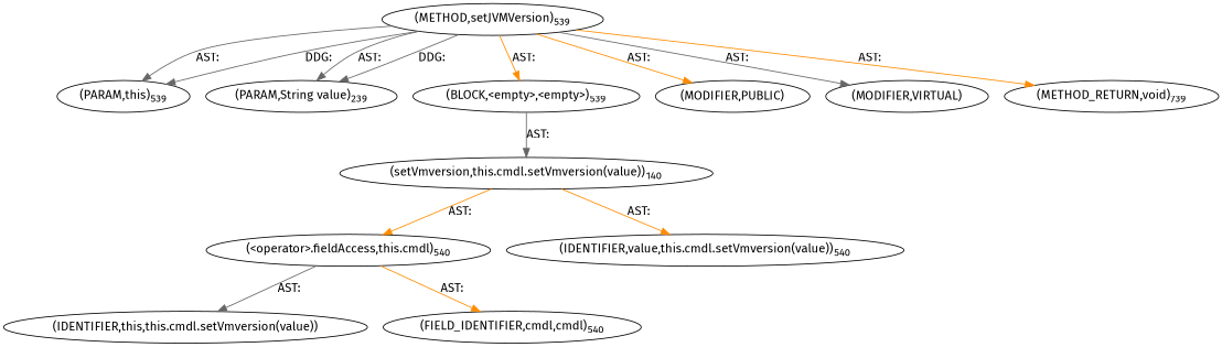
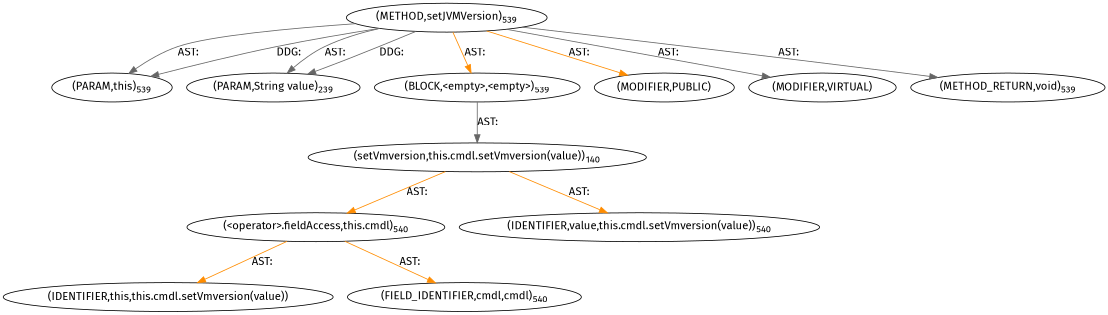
  digraph {
    fontname="Fira Sans"
    node [fontname="Fira Sans"]
    edge [color=gray40 fontname="Fira Sans"]
    n1 [label=<(METHOD,setJVMVersion)<SUB>539</SUB>>]
    n2 [label=<(PARAM,this)<SUB>539</SUB>>]
    n3 [label=<(PARAM,String value)<SUB>239</SUB>>]
    n4 [label=<(BLOCK,&lt;empty&gt;,&lt;empty&gt;)<SUB>539</SUB>>]
    n5 [label=<(MODIFIER,PUBLIC)>]
    n6 [label=<(MODIFIER,VIRTUAL)>]
-   n7 [label=<(METHOD_RETURN,void)<SUB>739</SUB>>]
+   n7 [label=<(METHOD_RETURN,void)<SUB>539</SUB>>]
    n8 [label=<(setVmversion,this.cmdl.setVmversion(value))<SUB>140</SUB>>]
    n9 [label=<(&lt;operator&gt;.fieldAccess,this.cmdl)<SUB>540</SUB>>]
    n10 [label=<(IDENTIFIER,value,this.cmdl.setVmversion(value))<SUB>540</SUB>>]
    n11 [label=<(IDENTIFIER,this,this.cmdl.setVmversion(value))>]
    n12 [label=<(FIELD_IDENTIFIER,cmdl,cmdl)<SUB>540</SUB>>]
    n1 -> n2 [label="AST: "]
    n1 -> n2 [label="DDG: "]
    n1 -> n3 [label="AST: "]
    n1 -> n3 [label="DDG: "]
    n1 -> n4 [color=darkorange label="AST: "]
    n1 -> n5 [color=darkorange label="AST: "]
    n1 -> n6 [label="AST: "]
-   n1 -> n7 [color=darkorange label="AST: "]
+   n1 -> n7 [label="AST: "]
    n4 -> n8 [label="AST: "]
    n8 -> n9 [color=darkorange label="AST: "]
    n8 -> n10 [color=darkorange label="AST: "]
-   n9 -> n11 [label="AST: "]
+   n9 -> n11 [color=darkorange label="AST: "]
    n9 -> n12 [color=darkorange label="AST: "]
  }
